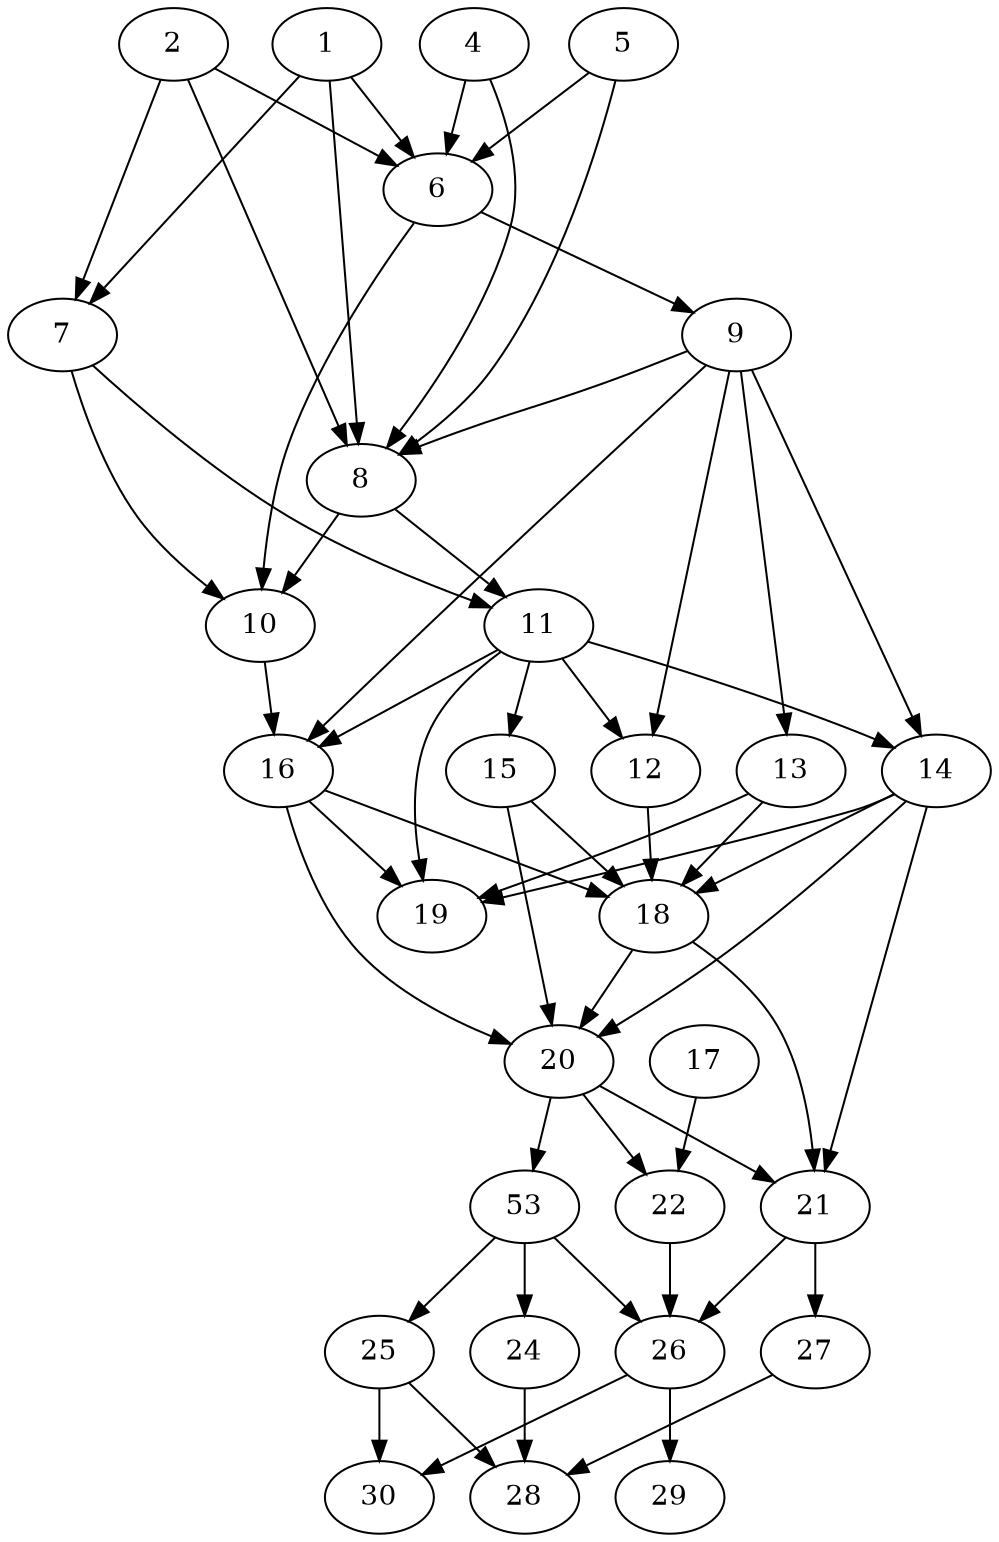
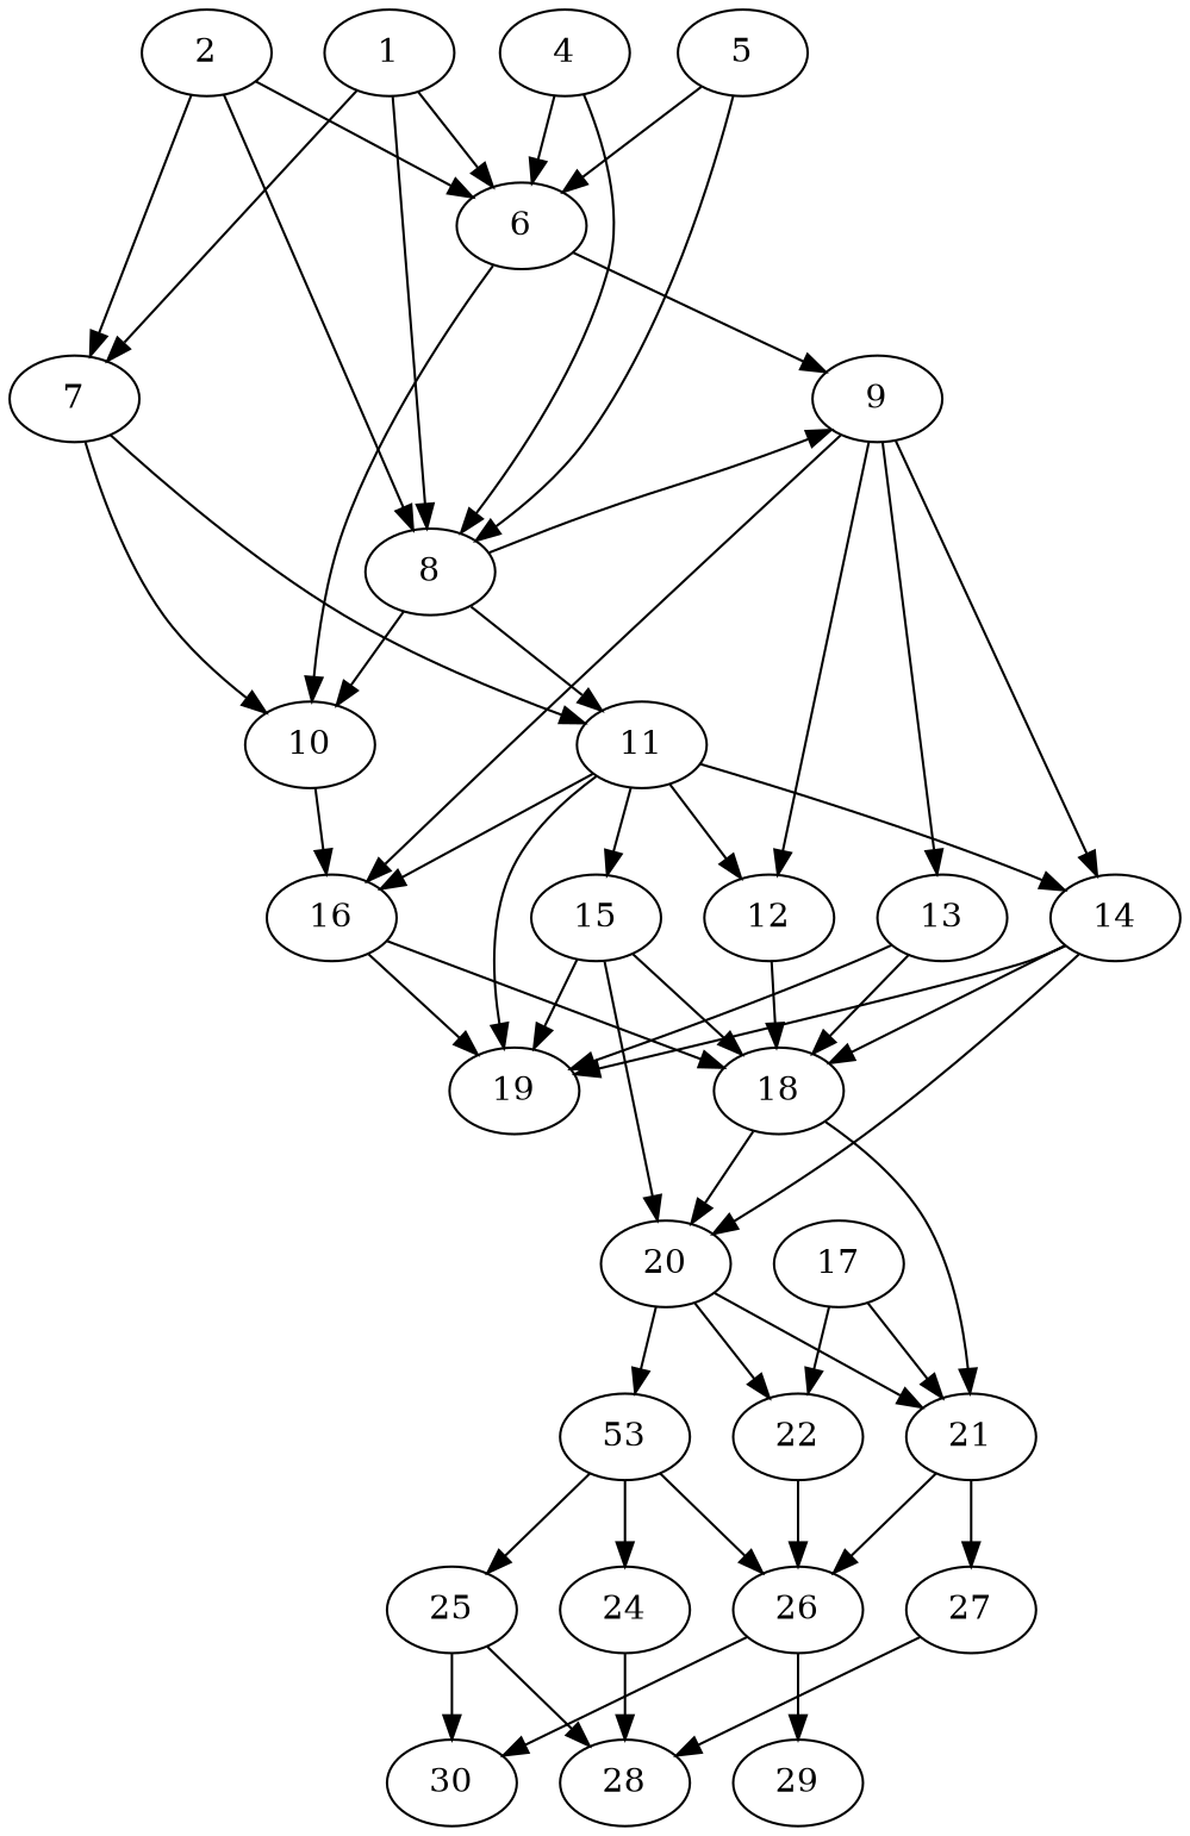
  digraph {
    node [alpha=0.07]
    1 [expect_size=51335168]
    6 [alpha=0.20 expect_size=51477504]
    7 [alpha=0.15 expect_size=40384512]
    8 [alpha=0.06 expect_size=48614400]
    9 [alpha=0.19 expect_size=6912000]
    10 [expect_size=26778624]
    11 [alpha=0.03 expect_size=22726656]
    12 [alpha=0.01 expect_size=38531072]
    13 [alpha=0.01 expect_size=7504896]
    14 [alpha=0.04 expect_size=12308480]
    16 [alpha=0.10 expect_size=49997824]
    15 [alpha=0.13 expect_size=22444032]
    19 [alpha=0.14 expect_size=5341184]
    2 [expect_size=32777216]
    4 [alpha=0.04 expect_size=25888768]
    5 [alpha=0.12 expect_size=41122816]
    18 [alpha=0.12 expect_size=37379072]
    20 [alpha=0.01 expect_size=49794048]
    21 [alpha=0.08 expect_size=18543616]
    22 [alpha=0.06 expect_size=24815616]
    n21 [alpha=0.05 expect_size=28289024 label=53]
    17 [alpha=0.13 expect_size=48902144]
    27 [alpha=0.13 expect_size=49665024]
    26 [alpha=0.16 expect_size=25417728]
    25 [alpha=0.14 expect_size=41505792]
    24 [alpha=0.12 expect_size=31425536]
    28 [alpha=0.08 expect_size=33371136]
    30 [alpha=0.09 expect_size=47309824]
    29 [alpha=0.04 expect_size=13390848]
    1 -> 6
    1 -> 7
    1 -> 8
    6 -> 9
    6 -> 10
    7 -> 10
    7 -> 11
-   9 -> 8
+   8 -> 9
    8 -> 10
    8 -> 11
    9 -> 12
    9 -> 13
    9 -> 14
    9 -> 16
    10 -> 16
    11 -> 12
    11 -> 14
    11 -> 16
    11 -> 15
    11 -> 19
    12 -> 18
    13 -> 19
    13 -> 18
    14 -> 19
    14 -> 18
    14 -> 20
    16 -> 19
    16 -> 18
-   16 -> 20
+   15 -> 19
    15 -> 18
    15 -> 20
    2 -> 6
    2 -> 7
    2 -> 8
    4 -> 6
    4 -> 8
    5 -> 6
    5 -> 8
    18 -> 20
    18 -> 21
    20 -> 21
    20 -> 22
    20 -> n21
    21 -> 27
    21 -> 26
    22 -> 26
    n21 -> 26
    n21 -> 25
    n21 -> 24
-   14 -> 21
+   17 -> 21
    17 -> 22
    27 -> 28
    26 -> 30
    26 -> 29
    25 -> 28
    25 -> 30
    24 -> 28
  }
